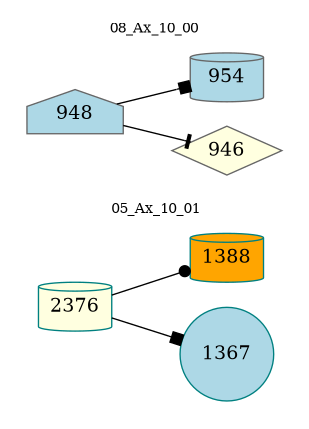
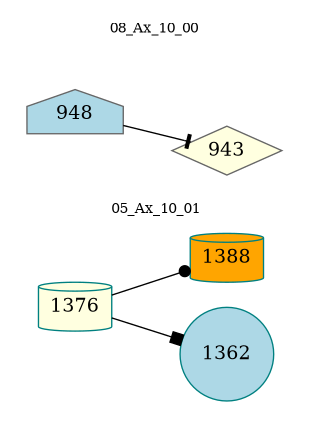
  digraph {
    rankdir=LR
    node [color=teal fillcolor=lightblue shape=cylinder style=filled]
    edge [arrowhead=box color=black]
-   n1 [fillcolor=lightyellow label=2376]
-   n2 [label=1367 shape=circle]
+   n1 [fillcolor=lightyellow label=1376]
+   n2 [label=1362 shape=circle]
    n3 [fillcolor=orange label=1388]
    n4 [color=gray40 label=948 shape=house]
-   n5 [color=gray40 fillcolor=lightyellow label=946 shape=diamond]
-   n6 [color=gray40 label=954]
+   n5 [color=gray40 fillcolor=lightyellow label=943 shape=diamond]
    subgraph cluster_1 {
      color=white
      fontsize=10
      label="05_Ax_10_01"
      n1
      n2
      n3
    }
    subgraph cluster_2 {
      color=white
      fontsize=10
      label="08_Ax_10_00"
      n4
      n5
-     n6
    }
    n1 -> n2
    n1 -> n3 [arrowhead=dot]
    n4 -> n5 [arrowhead=tee]
-   n4 -> n6
  }
